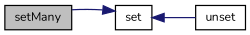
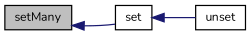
  digraph {
    fontname=Nunito
    rankdir=LR
    node [color=black fontname=Nunito fontsize=10 shape=record]
    edge [color=midnightblue dir=back fontname=Nunito fontsize=10 labelfontname=Helvetica labelfontsize=10 style=solid]
    n1 [fillcolor=grey75 fontcolor=black height=0.2 label=setMany style=filled width=0.4]
    n2 [height=0.2 label=set width=0.4]
    n3 [height=0.2 label=unset width=0.4]
-   n2 -> n1
+   n1 -> n2
    n2 -> n3
  }
